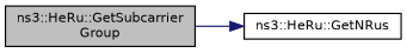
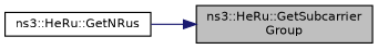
  digraph {
    rankdir=LR
    node [color=black fontname=Helvetica fontsize=10 shape=record style=filled]
    n1 [fillcolor=grey75 fontcolor=black height=0.2 label="ns3::HeRu::GetSubcarrier\lGroup" width=0.4]
    n2 [fillcolor=white height=0.2 label="ns3::HeRu::GetNRus" width=0.4]
-   n1 -> n2 [color=midnightblue fontname=Helvetica fontsize=10 labelfontname=Helvetica labelfontsize=10 style=solid]
+   n2 -> n1 [color=midnightblue fontname=Helvetica fontsize=10 labelfontname=Helvetica labelfontsize=10 style=solid]
  }
